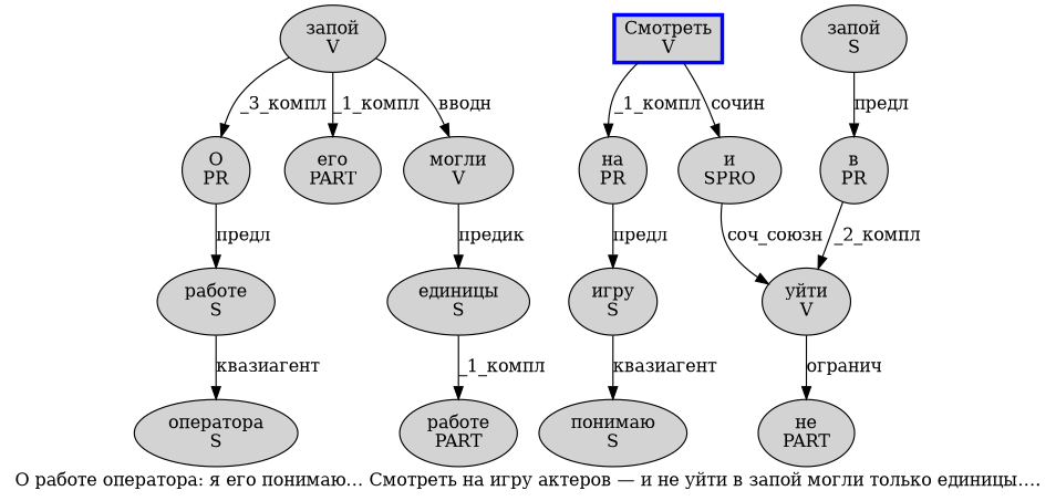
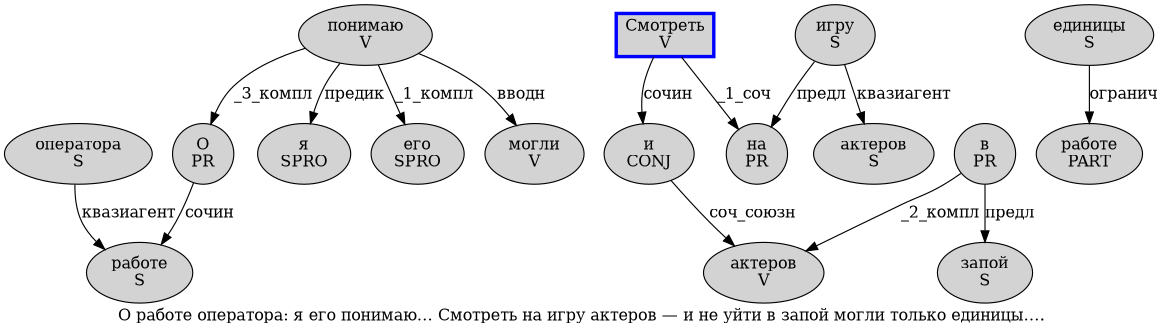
  digraph {
    label="О работе оператора: я его понимаю… Смотреть на игру актеров — и не уйти в запой могли только единицы…."
    node [fillcolor=lightgray penwidth=1 shape=ellipse style=filled]
    n1 [label="О\nPR"]
    n2 [label="работе\nS"]
    n3 [label="оператора\nS"]
-   n5 [label="его\nPART"]
-   n6 [label="запой\nV"]
+   n4 [label="я\nSPRO"]
+   n5 [label="его\nSPRO"]
+   n6 [label="понимаю\nV"]
    n7 [label="могли\nV"]
    n8 [color=blue label="Смотреть\nV" penwidth=3 shape=box]
    n9 [label="на\nPR"]
-   n10 [label="и\nSPRO"]
+   n10 [label="и\nCONJ"]
    n11 [label="единицы\nS"]
    n12 [label="игру\nS"]
-   n13 [label="уйти\nV"]
-   n14 [label="понимаю\nS"]
-   n15 [label="не\nPART"]
+   n13 [label="актеров\nV"]
+   n14 [label="актеров\nS"]
    n16 [label="в\nPR"]
    n17 [label="запой\nS"]
    n18 [label="работе\nPART"]
-   n1 -> n2 [label="предл"]
-   n2 -> n3 [label="квазиагент"]
+   n1 -> n2 [label="сочин"]
+   n3 -> n2 [label="квазиагент"]
    n6 -> n1 [label="_3_компл"]
+   n6 -> n4 [label="предик"]
    n6 -> n5 [label="_1_компл"]
    n6 -> n7 [label="вводн"]
-   n7 -> n11 [label="предик"]
-   n8 -> n9 [label="_1_компл"]
+   n8 -> n9 [label="_1_соч"]
    n8 -> n10 [label="сочин"]
-   n9 -> n12 [label="предл"]
+   n12 -> n9 [label="предл"]
    n10 -> n13 [label="соч_союзн"]
-   n11 -> n18 [label="_1_компл"]
+   n11 -> n18 [label="огранич"]
    n12 -> n14 [label="квазиагент"]
-   n13 -> n15 [label="огранич"]
    n16 -> n13 [label="_2_компл"]
-   n17 -> n16 [label="предл"]
+   n16 -> n17 [label="предл"]
  }
